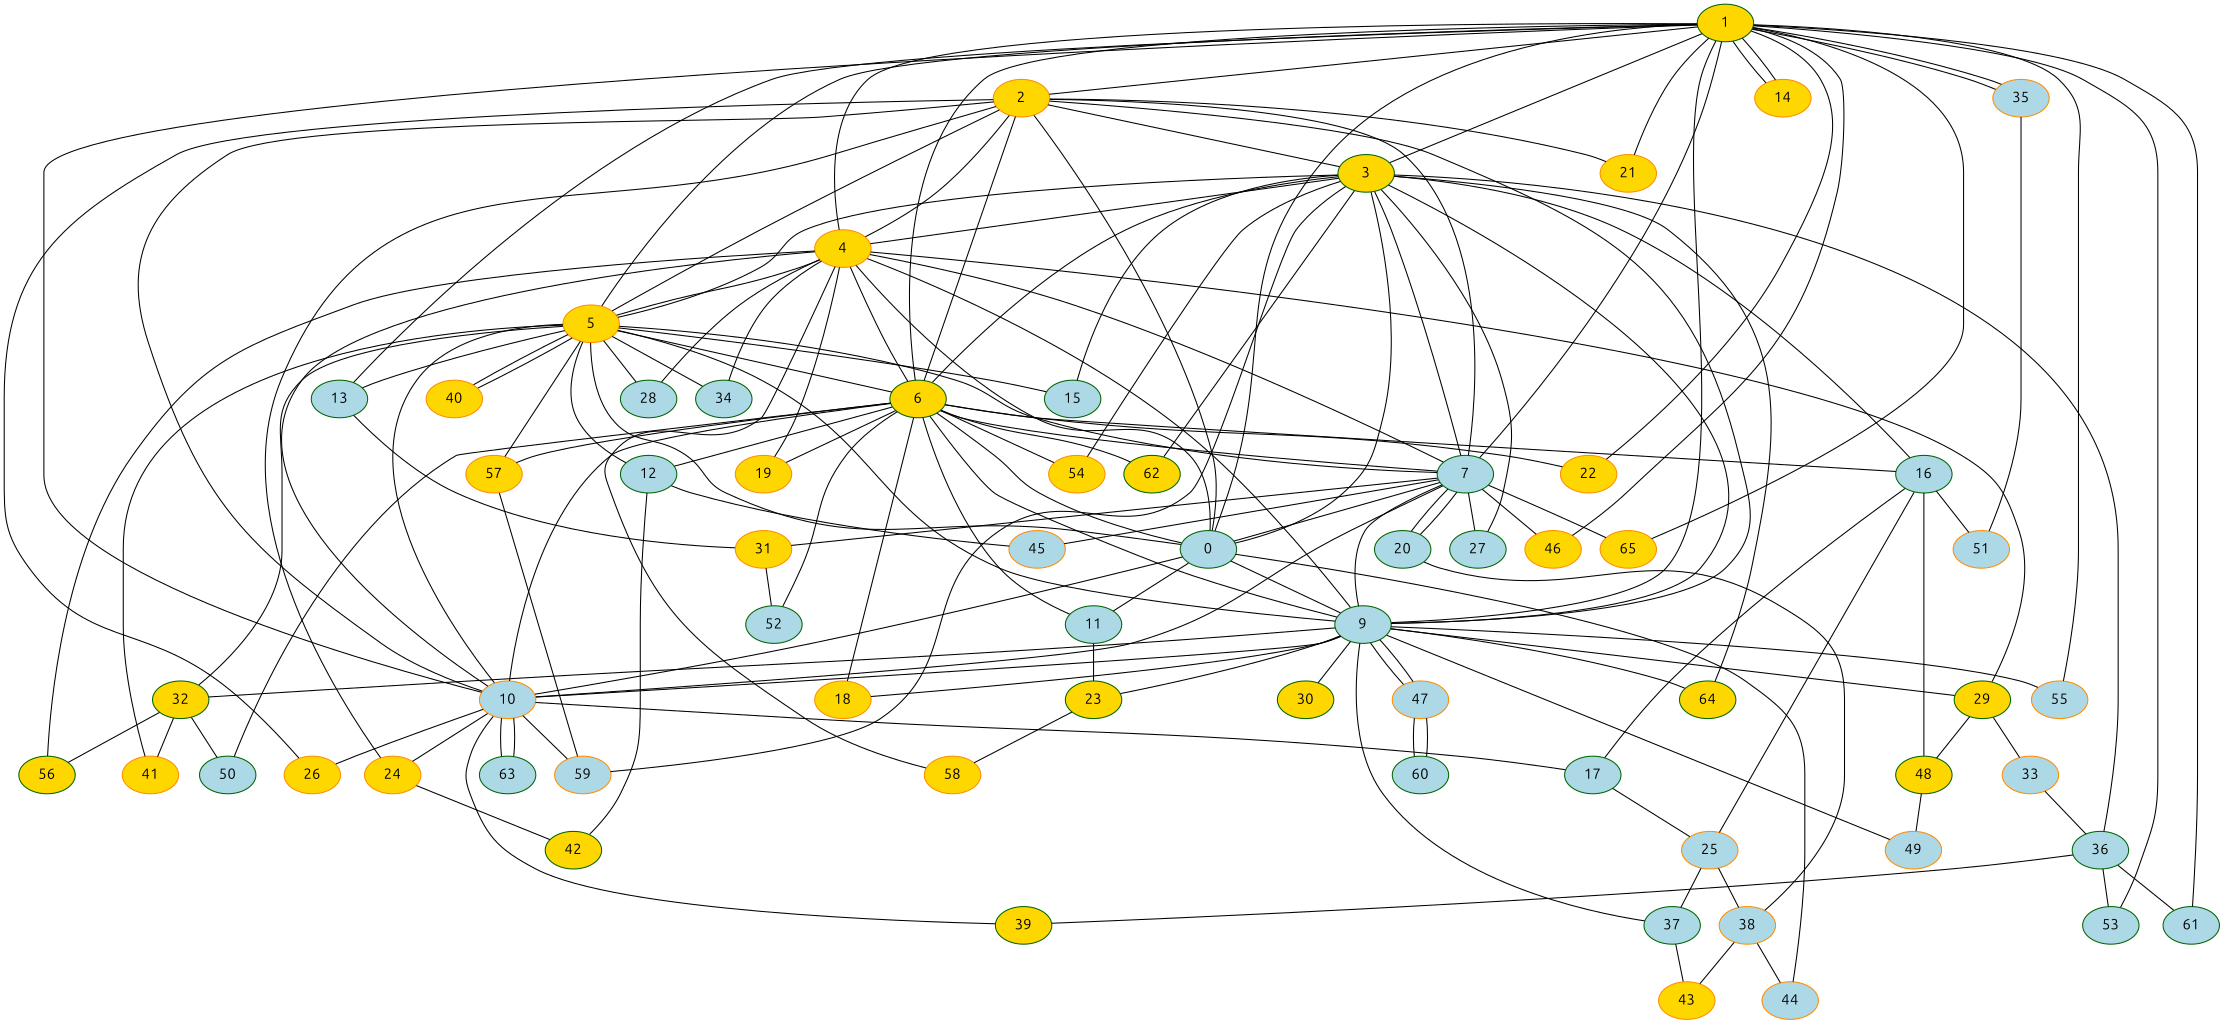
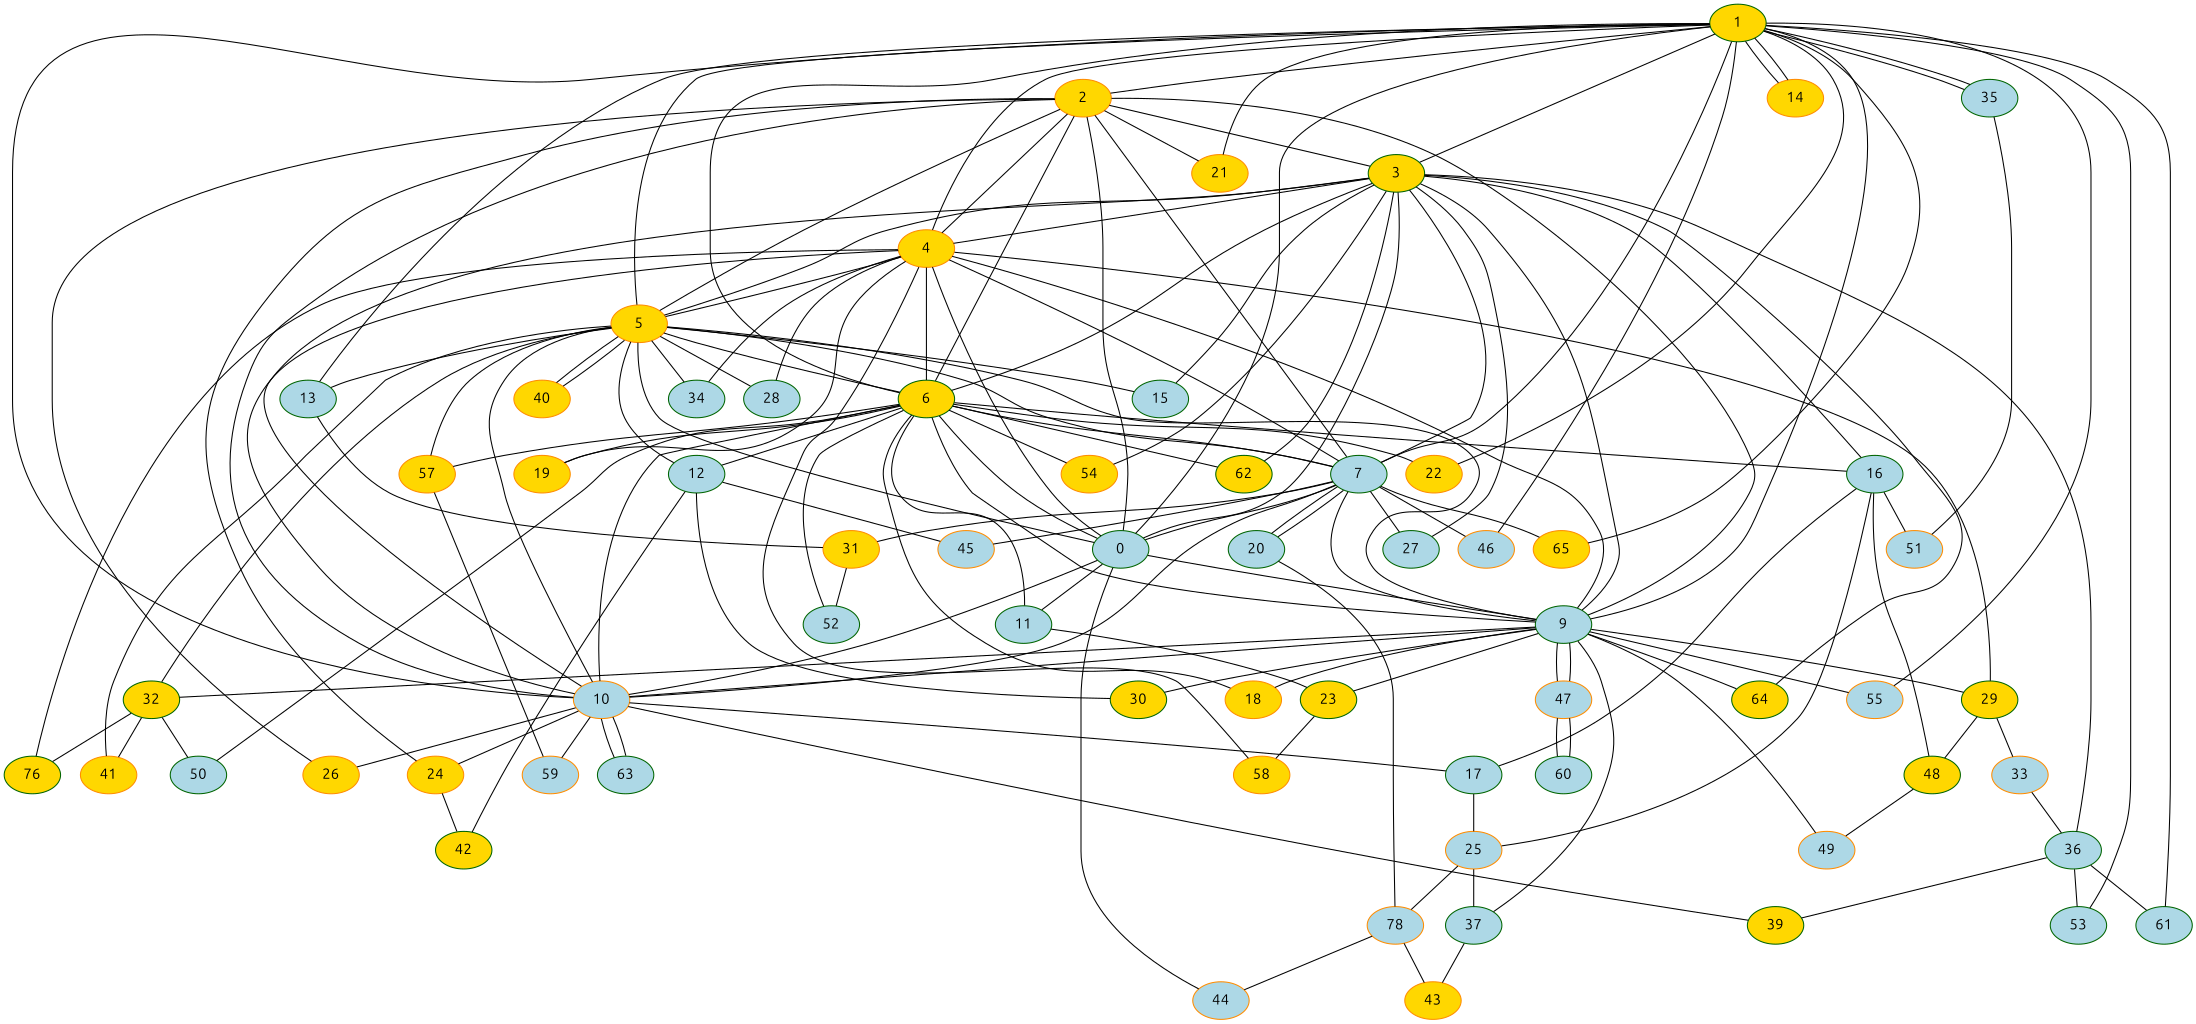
  graph {
    fontname=Ubuntu
    node [color=darkgreen fillcolor=lightblue fontname=Ubuntu style=filled]
    edge [fontname=Ubuntu]
    2 [color=darkorange fillcolor=gold]
    1 [fillcolor=gold]
    3 [fillcolor=gold]
    4 [color=darkorange fillcolor=gold]
    5 [color=darkorange fillcolor=gold]
    6 [fillcolor=gold]
    7
    n8 [label=0]
    9
    10 [color=darkorange]
    13
    14 [color=darkorange fillcolor=gold]
    21 [color=darkorange fillcolor=gold]
    22 [color=darkorange fillcolor=gold]
-   35 [color=darkorange]
-   46 [color=darkorange fillcolor=gold]
+   35
+   46 [color=darkorange]
    53
    55 [color=darkorange]
    61
    65 [color=darkorange fillcolor=gold]
    24 [color=darkorange fillcolor=gold]
    26 [color=darkorange fillcolor=gold]
    15
    16
    27
    36
    54 [color=darkorange fillcolor=gold]
    62 [fillcolor=gold]
    64 [fillcolor=gold]
    19 [color=darkorange fillcolor=gold]
    28
    29 [fillcolor=gold]
    34
-   56 [fillcolor=gold]
+   56 [fillcolor=gold label=76]
    58 [color=darkorange fillcolor=gold]
    12
    32 [fillcolor=gold]
    40 [color=darkorange fillcolor=gold]
    41 [color=darkorange fillcolor=gold]
    57 [color=darkorange fillcolor=gold]
    11
    18 [color=darkorange fillcolor=gold]
    50
    52
    20
    31 [color=darkorange fillcolor=gold]
    45 [color=darkorange]
    44 [color=darkorange]
    23 [fillcolor=gold]
    30 [fillcolor=gold]
    37
    47 [color=darkorange]
    49 [color=darkorange]
    17
    39 [fillcolor=gold]
    59 [color=darkorange]
    63
    51 [color=darkorange]
    42 [fillcolor=gold]
    25 [color=darkorange]
    48 [fillcolor=gold]
    33 [color=darkorange]
-   38 [color=darkorange]
+   38 [color=darkorange label=78]
    43 [color=darkorange fillcolor=gold]
    60
    2 -- 3
    2 -- 4
    2 -- 5
    2 -- 6
    2 -- 7
    2 -- n8
    2 -- 9
    2 -- 10
    2 -- 21
    2 -- 24
    2 -- 26
    1 -- 2
    1 -- 3
    1 -- 4
    1 -- 5
    1 -- 6
    1 -- 7
    1 -- n8
    1 -- 9
    1 -- 10
    1 -- 13
    1 -- 14
    1 -- 14
    1 -- 21
    1 -- 22
    1 -- 35
    1 -- 35
    1 -- 46
    1 -- 53
    1 -- 55
    1 -- 61
    1 -- 65
    3 -- 4
    3 -- 5
    3 -- 6
    3 -- 7
    3 -- n8
    3 -- 9
-   3 -- 59
+   3 -- 10
    3 -- 15
    3 -- 16
    3 -- 27
    3 -- 36
    3 -- 54
    3 -- 62
    3 -- 64
    4 -- 5
    4 -- 6
    4 -- 7
    4 -- n8
    4 -- 9
    4 -- 10
    4 -- 19
    4 -- 28
    4 -- 29
    4 -- 34
    4 -- 56
    4 -- 58
    5 -- 6
    5 -- 7
    5 -- n8
    5 -- 9
    5 -- 10
    5 -- 13
    5 -- 15
    5 -- 28
    5 -- 34
    5 -- 12
    5 -- 32
    5 -- 40
    5 -- 40
    5 -- 41
    5 -- 57
    6 -- 7
    6 -- n8
    6 -- 9
    6 -- 10
    6 -- 22
    6 -- 16
    6 -- 54
    6 -- 62
    6 -- 19
    6 -- 12
    6 -- 57
    6 -- 11
    6 -- 18
    6 -- 50
    6 -- 52
    7 -- n8
    7 -- 9
    7 -- 10
    7 -- 46
    7 -- 65
    7 -- 27
    7 -- 20
    7 -- 20
    7 -- 31
    7 -- 45
    n8 -- 9
    n8 -- 10
    n8 -- 11
    n8 -- 44
    9 -- 10
    9 -- 55
    9 -- 64
    9 -- 29
    9 -- 32
    9 -- 18
    9 -- 23
    9 -- 30
    9 -- 37
    9 -- 47
    9 -- 47
    9 -- 49
    10 -- 24
    10 -- 26
    10 -- 17
    10 -- 39
    10 -- 59
    10 -- 63
    10 -- 63
    13 -- 31
    35 -- 51
    24 -- 42
    16 -- 17
    16 -- 51
    16 -- 25
    16 -- 48
    36 -- 53
    36 -- 61
    36 -- 39
    29 -- 48
    29 -- 33
    12 -- 45
+   12 -- 30
    12 -- 42
    32 -- 56
    32 -- 41
    32 -- 50
    57 -- 59
    11 -- 23
    20 -- 38
    31 -- 52
    23 -- 58
    37 -- 43
    47 -- 60
    47 -- 60
    17 -- 25
    25 -- 37
    25 -- 38
    48 -- 49
    33 -- 36
    38 -- 44
    38 -- 43
  }
